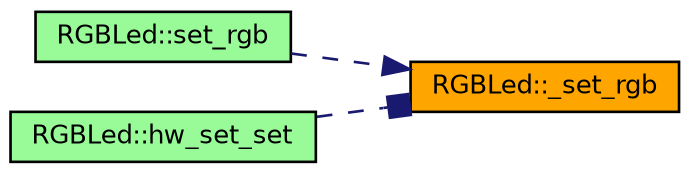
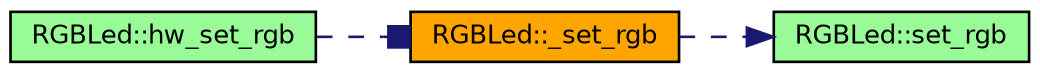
  digraph {
    rankdir=LR
    node [color=black fillcolor=palegreen fontname=Helvetica fontsize=10 shape=record style=filled]
    edge [color=midnightblue fontname=Helvetica fontsize=10 labelfontname=Helvetica labelfontsize=10 style=dashed]
    n1 [fontcolor=black height=0.2 label="RGBLed::set_rgb" width=0.4]
    n2 [fillcolor=orange height=0.2 label="RGBLed::_set_rgb" width=0.4]
-   n3 [height=0.2 label="RGBLed::hw_set_set" width=0.4]
-   n1 -> n2 [arrowhead=normal]
+   n3 [height=0.2 label="RGBLed::hw_set_rgb" width=0.4]
+   n2 -> n1 [arrowhead=normal]
    n3 -> n2 [arrowhead=box]
  }
